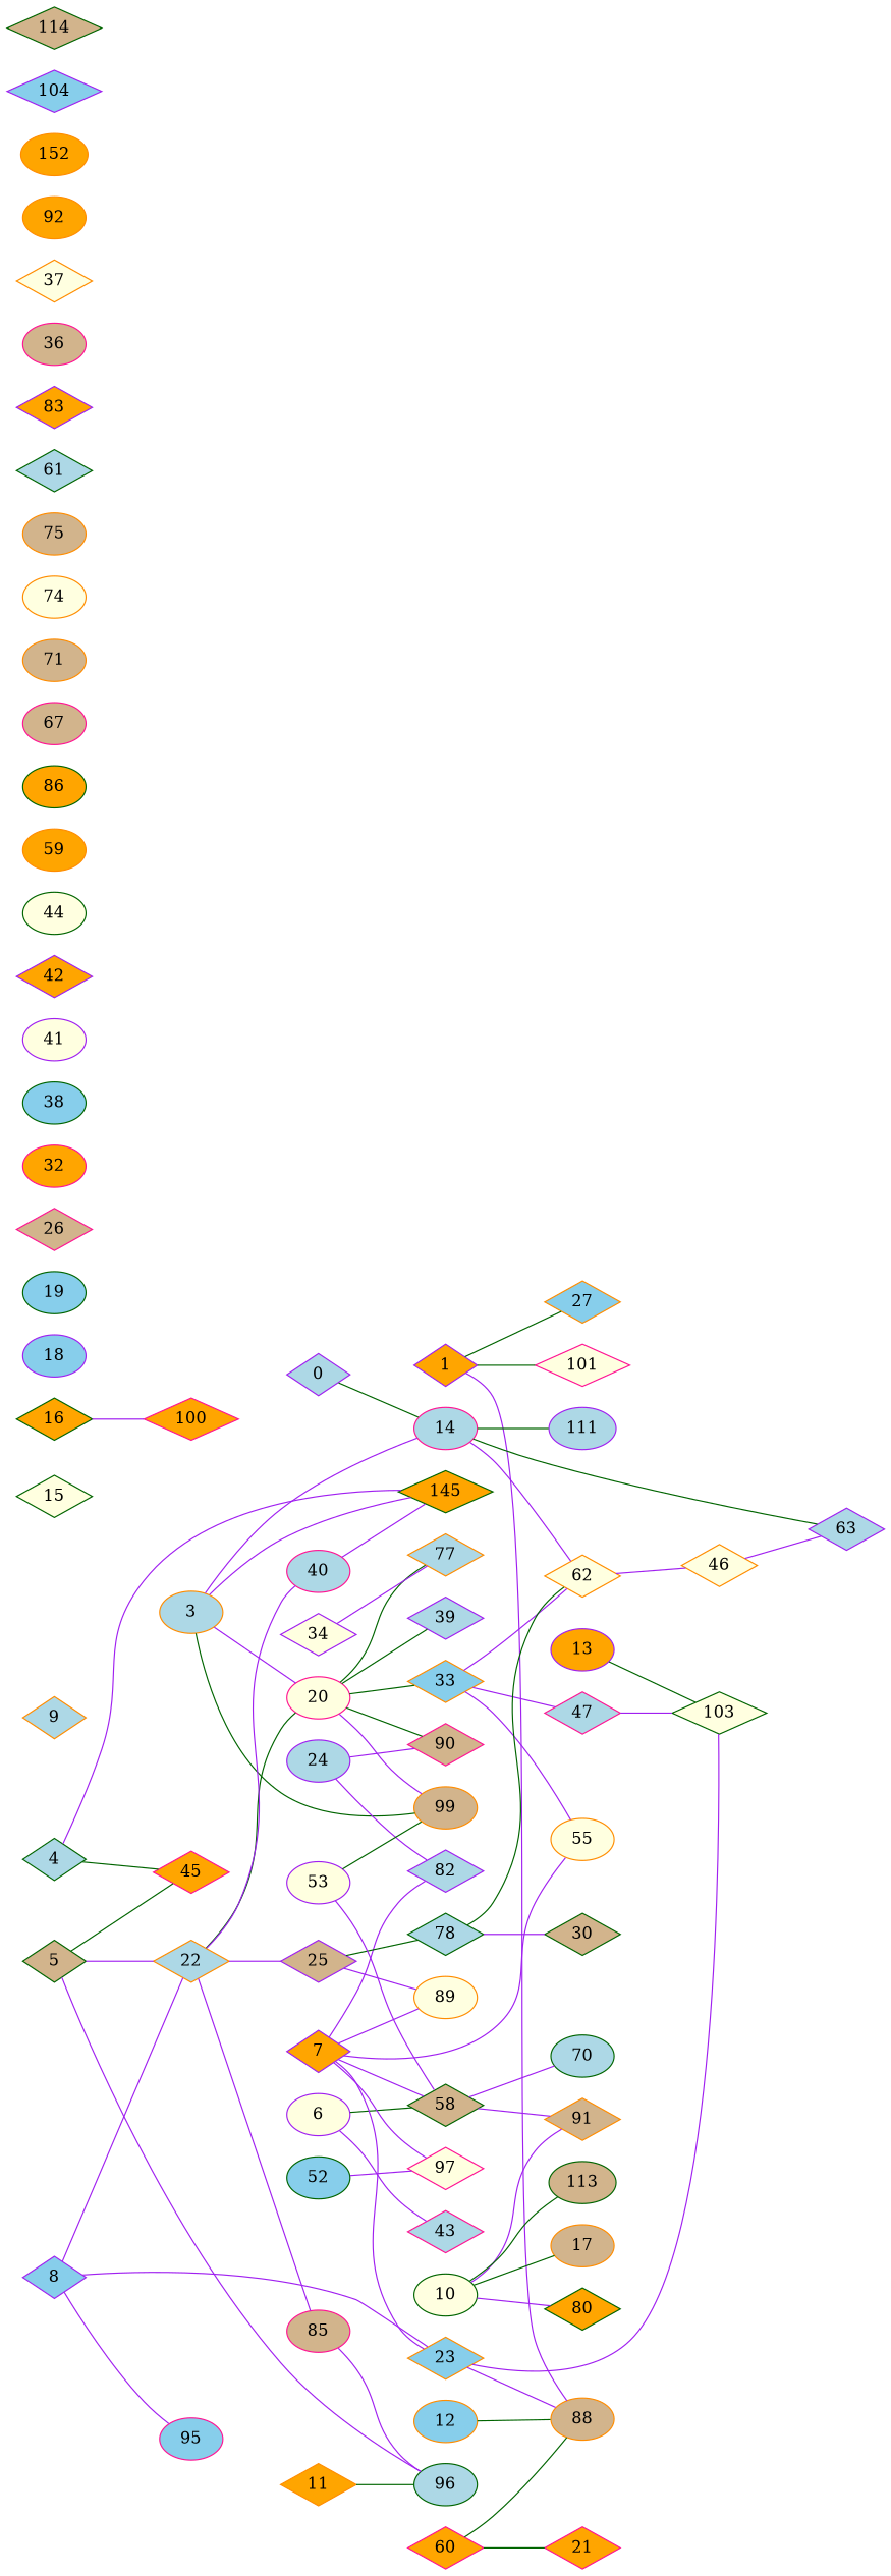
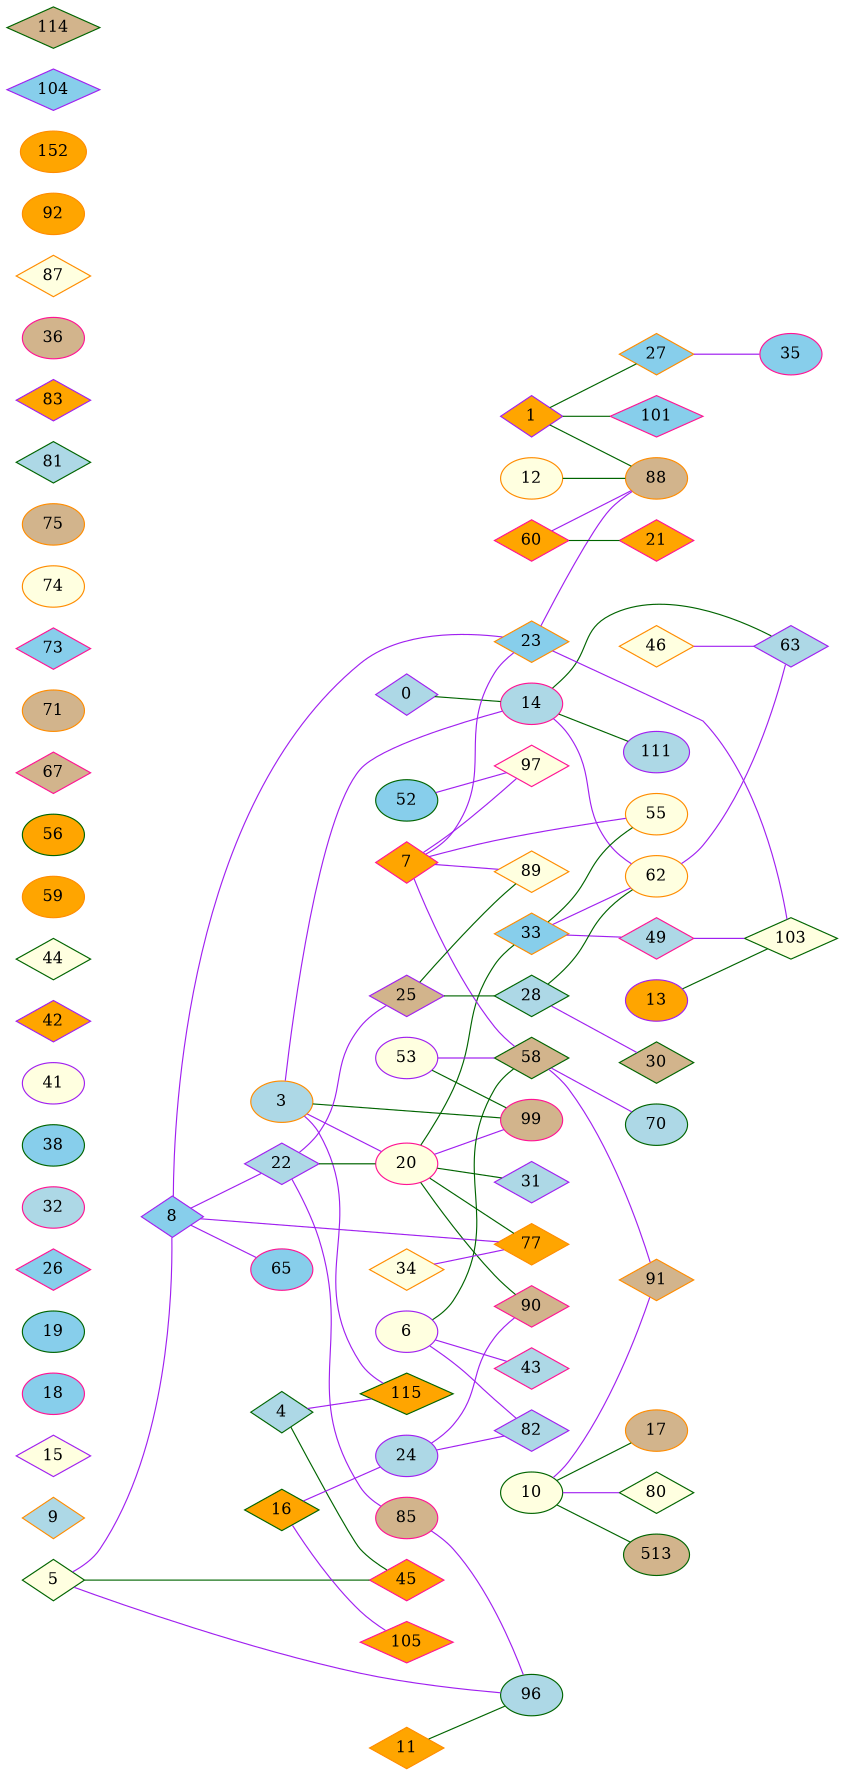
  graph {
    rankdir=LR
    node [color=darkorange fillcolor=lightblue shape=diamond style=filled]
    edge [color=purple]
    1 [color=purple fillcolor=orange super="+72"]
    27 [fillcolor=skyblue super="+37"]
    88 [fillcolor=tan shape=ellipse super="+109"]
-   101 [color=deeppink fillcolor=lightyellow]
+   101 [color=deeppink fillcolor=skyblue]
+   35 [color=deeppink fillcolor=skyblue shape=ellipse]
    14 [color=deeppink shape=ellipse super="+79"]
-   62 [fillcolor=lightyellow]
+   62 [fillcolor=lightyellow shape=ellipse]
    63 [color=purple super="+100"]
    111 [color=purple shape=ellipse]
    n10 [color=purple label=0]
    3 [shape=ellipse super="+107"]
    20 [color=deeppink fillcolor=lightyellow shape=ellipse super="+117"]
-   99 [fillcolor=tan shape=ellipse]
-   115 [color=darkgreen fillcolor=orange super="+118" label=145]
-   77
+   99 [color=deeppink fillcolor=tan shape=ellipse]
+   115 [color=darkgreen fillcolor=orange super="+118"]
+   77 [fillcolor=orange]
    33 [fillcolor=skyblue]
-   39 [color=purple]
+   39 [color=purple label=31]
    90 [color=deeppink fillcolor=tan super="+95"]
    4 [color=darkgreen super="+48"]
    45 [color=deeppink fillcolor=orange super="+76"]
-   5 [color=darkgreen fillcolor=tan super="+98"]
+   5 [color=darkgreen fillcolor=lightyellow super="+98"]
    8 [color=purple fillcolor=skyblue super="+112"]
    96 [color=darkgreen shape=ellipse super="+106"]
    23 [fillcolor=skyblue]
-   22 [super="+110"]
-   65 [color=deeppink fillcolor=skyblue shape=ellipse label=95]
+   22 [color=purple super="+110"]
+   65 [color=deeppink fillcolor=skyblue shape=ellipse]
    6 [color=purple fillcolor=lightyellow shape=ellipse super="+51"]
    43 [color=deeppink]
    58 [color=darkgreen fillcolor=tan super="+84"]
    91 [fillcolor=tan]
    70 [color=darkgreen shape=ellipse]
-   7 [color=purple fillcolor=orange super="+66"]
+   7 [color=deeppink fillcolor=orange super="+66"]
    55 [fillcolor=lightyellow shape=ellipse]
    82 [color=purple]
-   89 [fillcolor=lightyellow shape=ellipse]
+   89 [fillcolor=lightyellow]
    97 [color=deeppink fillcolor=lightyellow]
    103 [color=darkgreen fillcolor=lightyellow]
    25 [color=purple fillcolor=tan super="+78"]
-   40 [color=deeppink shape=ellipse super="+54"]
    85 [color=deeppink fillcolor=tan shape=ellipse super="+108"]
    9
    10 [color=darkgreen fillcolor=lightyellow shape=ellipse super="+29"]
    17 [fillcolor=tan shape=ellipse]
-   80 [color=darkgreen fillcolor=orange]
-   113 [color=darkgreen fillcolor=tan shape=ellipse]
+   80 [color=darkgreen fillcolor=lightyellow]
+   113 [color=darkgreen fillcolor=tan shape=ellipse label=513]
    21 [color=deeppink fillcolor=orange]
    11 [fillcolor=orange super="+36"]
-   12 [fillcolor=skyblue shape=ellipse super="+93"]
+   12 [fillcolor=lightyellow shape=ellipse super="+93"]
    13 [color=purple fillcolor=orange shape=ellipse super="+69"]
-   15 [color=darkgreen fillcolor=lightyellow]
+   15 [color=purple fillcolor=lightyellow]
    24 [color=purple shape=ellipse super="+50"]
    16 [color=darkgreen fillcolor=orange]
-   105 [color=deeppink fillcolor=orange label=100]
-   18 [color=purple fillcolor=skyblue shape=ellipse]
+   105 [color=deeppink fillcolor=orange]
+   18 [color=deeppink fillcolor=skyblue shape=ellipse]
    19 [color=darkgreen fillcolor=skyblue shape=ellipse]
-   47 [color=deeppink super="+116"]
-   28 [color=darkgreen super="+31" label=78]
+   47 [color=deeppink super="+116" label=49]
+   28 [color=darkgreen super="+31"]
    30 [color=darkgreen fillcolor=tan]
-   26 [color=deeppink fillcolor=tan]
-   32 [color=deeppink fillcolor=orange shape=ellipse]
-   34 [color=purple fillcolor=lightyellow super="+61"]
+   26 [color=deeppink fillcolor=skyblue]
+   32 [color=deeppink shape=ellipse]
+   34 [fillcolor=lightyellow super="+61"]
    38 [color=darkgreen fillcolor=skyblue shape=ellipse]
    41 [color=purple fillcolor=lightyellow shape=ellipse]
    42 [color=purple fillcolor=orange]
-   44 [color=darkgreen fillcolor=lightyellow shape=ellipse]
+   44 [color=darkgreen fillcolor=lightyellow]
    46 [fillcolor=lightyellow]
    n67 [fillcolor=orange label=59 shape=ellipse]
    52 [color=darkgreen fillcolor=skyblue shape=ellipse super="+68"]
    53 [color=purple fillcolor=lightyellow shape=ellipse super="+59"]
-   56 [color=darkgreen fillcolor=orange shape=ellipse label=86]
+   56 [color=darkgreen fillcolor=orange shape=ellipse]
    60 [color=deeppink fillcolor=orange]
-   67 [color=deeppink fillcolor=tan shape=ellipse]
+   67 [color=deeppink fillcolor=tan]
    71 [fillcolor=tan shape=ellipse]
+   73 [color=deeppink fillcolor=skyblue]
    74 [fillcolor=lightyellow shape=ellipse]
    75 [fillcolor=tan shape=ellipse]
-   81 [color=darkgreen label=61]
+   81 [color=darkgreen]
    83 [color=purple fillcolor=orange]
    n79 [color=deeppink fillcolor=tan label=36 shape=ellipse]
-   87 [fillcolor=lightyellow label=37]
+   87 [fillcolor=lightyellow]
    92 [fillcolor=orange shape=ellipse]
    n82 [fillcolor=orange label=152 shape=ellipse]
    104 [color=purple fillcolor=skyblue]
    114 [color=darkgreen fillcolor=tan]
    1 -- 27 [color=darkgreen]
-   1 -- 88
+   1 -- 88 [color=darkgreen]
    1 -- 101 [color=darkgreen]
+   27 -- 35
    14 -- 62
    14 -- 63 [color=darkgreen]
    14 -- 111 [color=darkgreen]
-   62 -- 46
+   62 -- 63
    n10 -- 14 [color=darkgreen]
    3 -- 14
    3 -- 20
    3 -- 99 [color=darkgreen]
    3 -- 115
    20 -- 99
    20 -- 77 [color=darkgreen]
    20 -- 33 [color=darkgreen]
    20 -- 39 [color=darkgreen]
    20 -- 90 [color=darkgreen]
    33 -- 62
-   33 -- 55
+   33 -- 55 [color=darkgreen]
    33 -- 47
    4 -- 115
    4 -- 45 [color=darkgreen]
    5 -- 45 [color=darkgreen]
-   5 -- 22
+   5 -- 8
    5 -- 96
+   8 -- 77
    8 -- 23
    8 -- 22
    8 -- 65
    23 -- 88
    23 -- 103
    22 -- 20 [color=darkgreen]
    22 -- 25
-   22 -- 40
    22 -- 85
    6 -- 43
    6 -- 58 [color=darkgreen]
    58 -- 91
    58 -- 70
    7 -- 23
    7 -- 58
    7 -- 55
-   7 -- 82
+   6 -- 82
    7 -- 89
    7 -- 97
-   25 -- 89
+   25 -- 89 [color=darkgreen]
    25 -- 28 [color=darkgreen]
-   40 -- 115
    85 -- 96
    10 -- 91
    10 -- 17 [color=darkgreen]
    10 -- 80
    10 -- 113 [color=darkgreen]
    11 -- 96 [color=darkgreen]
    12 -- 88 [color=darkgreen]
    13 -- 103 [color=darkgreen]
    24 -- 90
    24 -- 82
+   16 -- 24
    16 -- 105
    47 -- 103
    28 -- 62 [color=darkgreen]
    28 -- 30
    34 -- 77
    46 -- 63
    52 -- 97
    53 -- 99 [color=darkgreen]
    53 -- 58
-   60 -- 88 [color=darkgreen]
+   60 -- 88
    60 -- 21 [color=darkgreen]
  }
